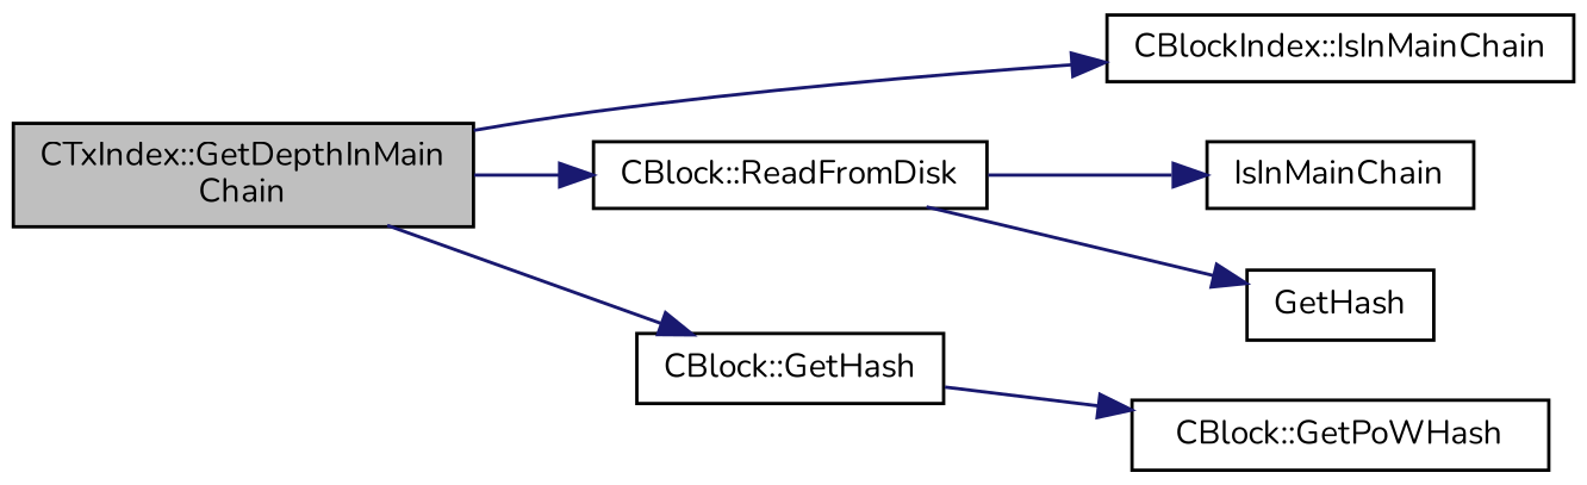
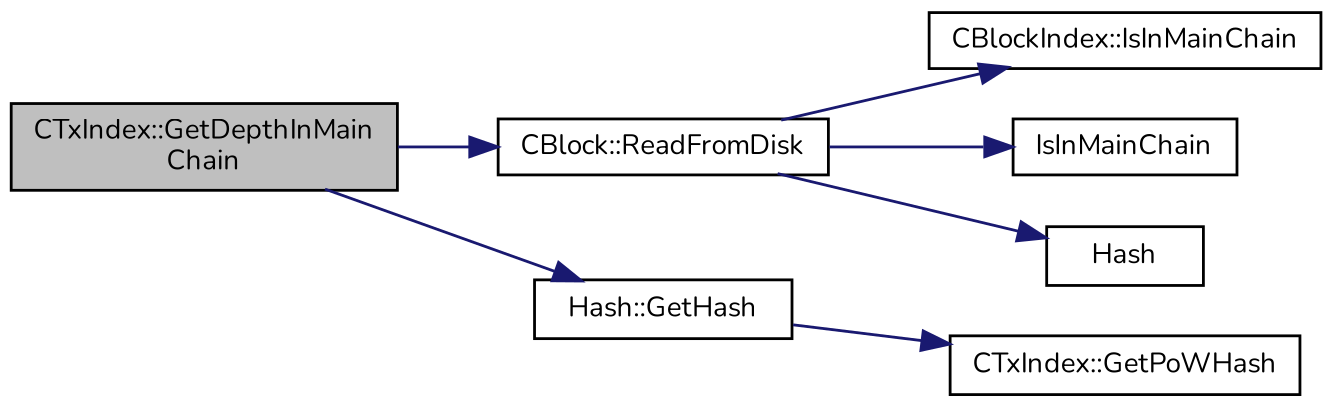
  digraph {
    fontname=Nunito
    rankdir=LR
    node [color=black fillcolor=white fontname=Nunito fontsize=10 shape=record style=filled]
    edge [color=midnightblue fontname=Nunito fontsize=10 labelfontname=Helvetica labelfontsize=10 style=solid]
    n1 [fillcolor=grey75 fontcolor=black height=0.2 label="CTxIndex::GetDepthInMain\lChain" width=0.4]
    n2 [height=0.2 label="CBlock::ReadFromDisk" width=0.4]
-   n3 [height=0.2 label="CBlock::GetHash" width=0.4]
+   n3 [height=0.2 label="Hash::GetHash" width=0.4]
    n4 [height=0.2 label="CBlockIndex::IsInMainChain" width=0.4]
    n5 [height=0.2 label=IsInMainChain width=0.4]
-   n6 [height=0.2 label=GetHash width=0.4]
-   n7 [height=0.2 label="CBlock::GetPoWHash" width=0.4]
+   n6 [height=0.2 label=Hash width=0.4]
+   n7 [height=0.2 label="CTxIndex::GetPoWHash" width=0.4]
    n1 -> n2
    n1 -> n3
-   n1 -> n4
+   n2 -> n4
    n2 -> n5
    n2 -> n6
    n3 -> n7
  }
